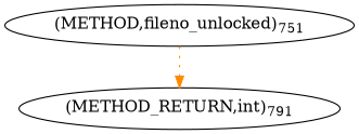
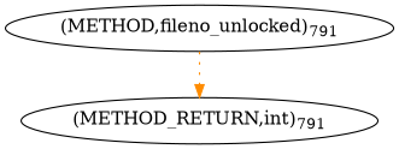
  digraph {
-   n1 [label=<(METHOD,fileno_unlocked)<SUB>751</SUB>>]
+   n1 [label=<(METHOD,fileno_unlocked)<SUB>791</SUB>>]
    n2 [label=<(METHOD_RETURN,int)<SUB>791</SUB>>]
    n1 -> n2 [color=darkorange style=dotted arrowhead=normal]
  }
